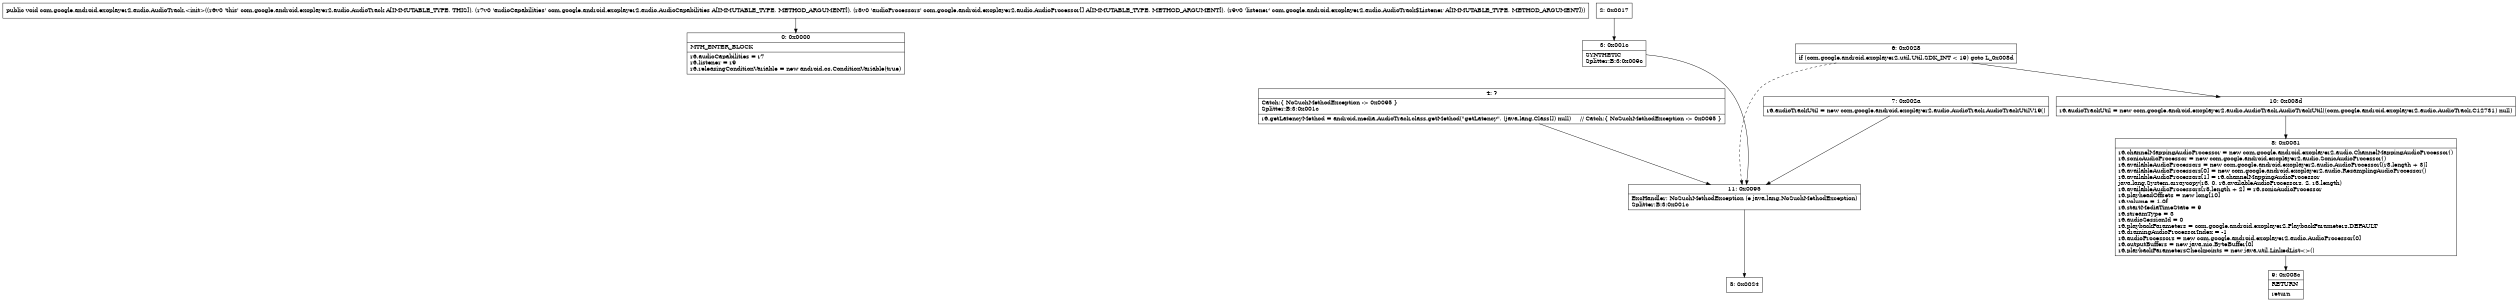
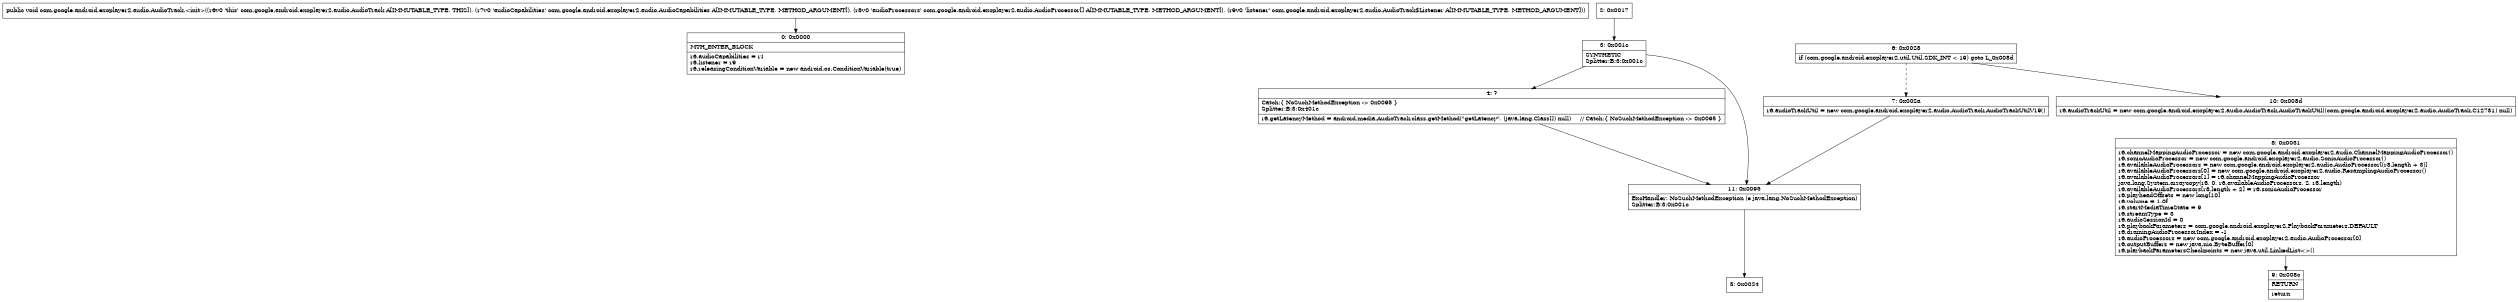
  digraph {
    node [shape=record]
-   n1 [label="{0\:\ 0x0000|MTH_ENTER_BLOCK\l|r6.audioCapabilities = r7\lr6.listener = r9\lr6.releasingConditionVariable = new android.os.ConditionVariable(true)\l}"]
+   n1 [label="{0\:\ 0x0000|MTH_ENTER_BLOCK\l|r6.audioCapabilities = r1\lr6.listener = r9\lr6.releasingConditionVariable = new android.os.ConditionVariable(true)\l}"]
    n2 [label="{2\:\ 0x0017}"]
-   n3 [label="{3\:\ 0x001c|SYNTHETIC\lSplitter:B:3:0x009c\l}"]
+   n3 [label="{3\:\ 0x001c|SYNTHETIC\lSplitter:B:3:0x001c\l}"]
    n4 [label="{5\:\ 0x0024}"]
-   n5 [label="{4\:\ ?|Catch:\{ NoSuchMethodException \-\> 0x0095 \}\lSplitter:B:3:0x001c\l|r6.getLatencyMethod = android.media.AudioTrack.class.getMethod(\"getLatency\", (java.lang.Class[]) null)     \/\/ Catch:\{ NoSuchMethodException \-\> 0x0095 \}\l}"]
+   n5 [label="{4\:\ ?|Catch:\{ NoSuchMethodException \-\> 0x0095 \}\lSplitter:B:3:0x401c\l|r6.getLatencyMethod = android.media.AudioTrack.class.getMethod(\"getLatency\", (java.lang.Class[]) null)     \/\/ Catch:\{ NoSuchMethodException \-\> 0x0095 \}\l}"]
    n6 [label="{11\:\ 0x0095|ExcHandler: NoSuchMethodException (e java.lang.NoSuchMethodException)\lSplitter:B:3:0x001c\l}"]
    n7 [label="{6\:\ 0x0028|if (com.google.android.exoplayer2.util.Util.SDK_INT \< 19) goto L_0x008d\l}"]
    n8 [label="{7\:\ 0x002a|r6.audioTrackUtil = new com.google.android.exoplayer2.audio.AudioTrack.AudioTrackUtilV19()\l}"]
    n9 [label="{10\:\ 0x008d|r6.audioTrackUtil = new com.google.android.exoplayer2.audio.AudioTrack.AudioTrackUtil((com.google.android.exoplayer2.audio.AudioTrack.C12731) null)\l}"]
    n10 [label="{8\:\ 0x0031|r6.channelMappingAudioProcessor = new com.google.android.exoplayer2.audio.ChannelMappingAudioProcessor()\lr6.sonicAudioProcessor = new com.google.android.exoplayer2.audio.SonicAudioProcessor()\lr6.availableAudioProcessors = new com.google.android.exoplayer2.audio.AudioProcessor[(r8.length + 3)]\lr6.availableAudioProcessors[0] = new com.google.android.exoplayer2.audio.ResamplingAudioProcessor()\lr6.availableAudioProcessors[1] = r6.channelMappingAudioProcessor\ljava.lang.System.arraycopy(r8, 0, r6.availableAudioProcessors, 2, r8.length)\lr6.availableAudioProcessors[r8.length + 2] = r6.sonicAudioProcessor\lr6.playheadOffsets = new long[10]\lr6.volume = 1.0f\lr6.startMediaTimeState = 9\lr6.streamType = 3\lr6.audioSessionId = 0\lr6.playbackParameters = com.google.android.exoplayer2.PlaybackParameters.DEFAULT\lr6.drainingAudioProcessorIndex = \-1\lr6.audioProcessors = new com.google.android.exoplayer2.audio.AudioProcessor[0]\lr6.outputBuffers = new java.nio.ByteBuffer[0]\lr6.playbackParametersCheckpoints = new java.util.LinkedList\<\>()\l}"]
    n11 [label="{9\:\ 0x008c|RETURN\l|return\l}"]
    n12 [label="{public void com.google.android.exoplayer2.audio.AudioTrack.\<init\>((r6v0 'this' com.google.android.exoplayer2.audio.AudioTrack A[IMMUTABLE_TYPE, THIS]), (r7v0 'audioCapabilities' com.google.android.exoplayer2.audio.AudioCapabilities A[IMMUTABLE_TYPE, METHOD_ARGUMENT]), (r8v0 'audioProcessors' com.google.android.exoplayer2.audio.AudioProcessor[] A[IMMUTABLE_TYPE, METHOD_ARGUMENT]), (r9v0 'listener' com.google.android.exoplayer2.audio.AudioTrack$Listener A[IMMUTABLE_TYPE, METHOD_ARGUMENT])) }"]
    n2 -> n3
+   n3 -> n5
    n3 -> n6
    n5 -> n6
    n6 -> n4
-   n7 -> n6 [style=dashed]
+   n7 -> n8 [style=dashed]
    n7 -> n9
    n8 -> n6
-   n9 -> n10
    n10 -> n11
    n12 -> n1
  }
